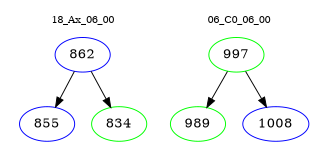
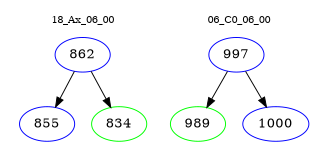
  digraph {
    node [color=blue]
    edge [color=black]
    n1 [label=862]
    n2 [label=855]
    n3 [color=green label=834]
-   n4 [color=green label=997]
+   n4 [label=997]
    n5 [color=green label=989]
-   n6 [label=1008]
+   n6 [label=1000]
    subgraph cluster_1 {
      color=white
      fontsize=10
      label="18_Ax_06_00"
      n1
      n2
      n3
    }
    subgraph cluster_2 {
      color=white
      fontsize=10
      label="06_C0_06_00"
      n4
      n5
      n6
    }
    n1 -> n2
    n1 -> n3
    n4 -> n5
    n4 -> n6
  }
